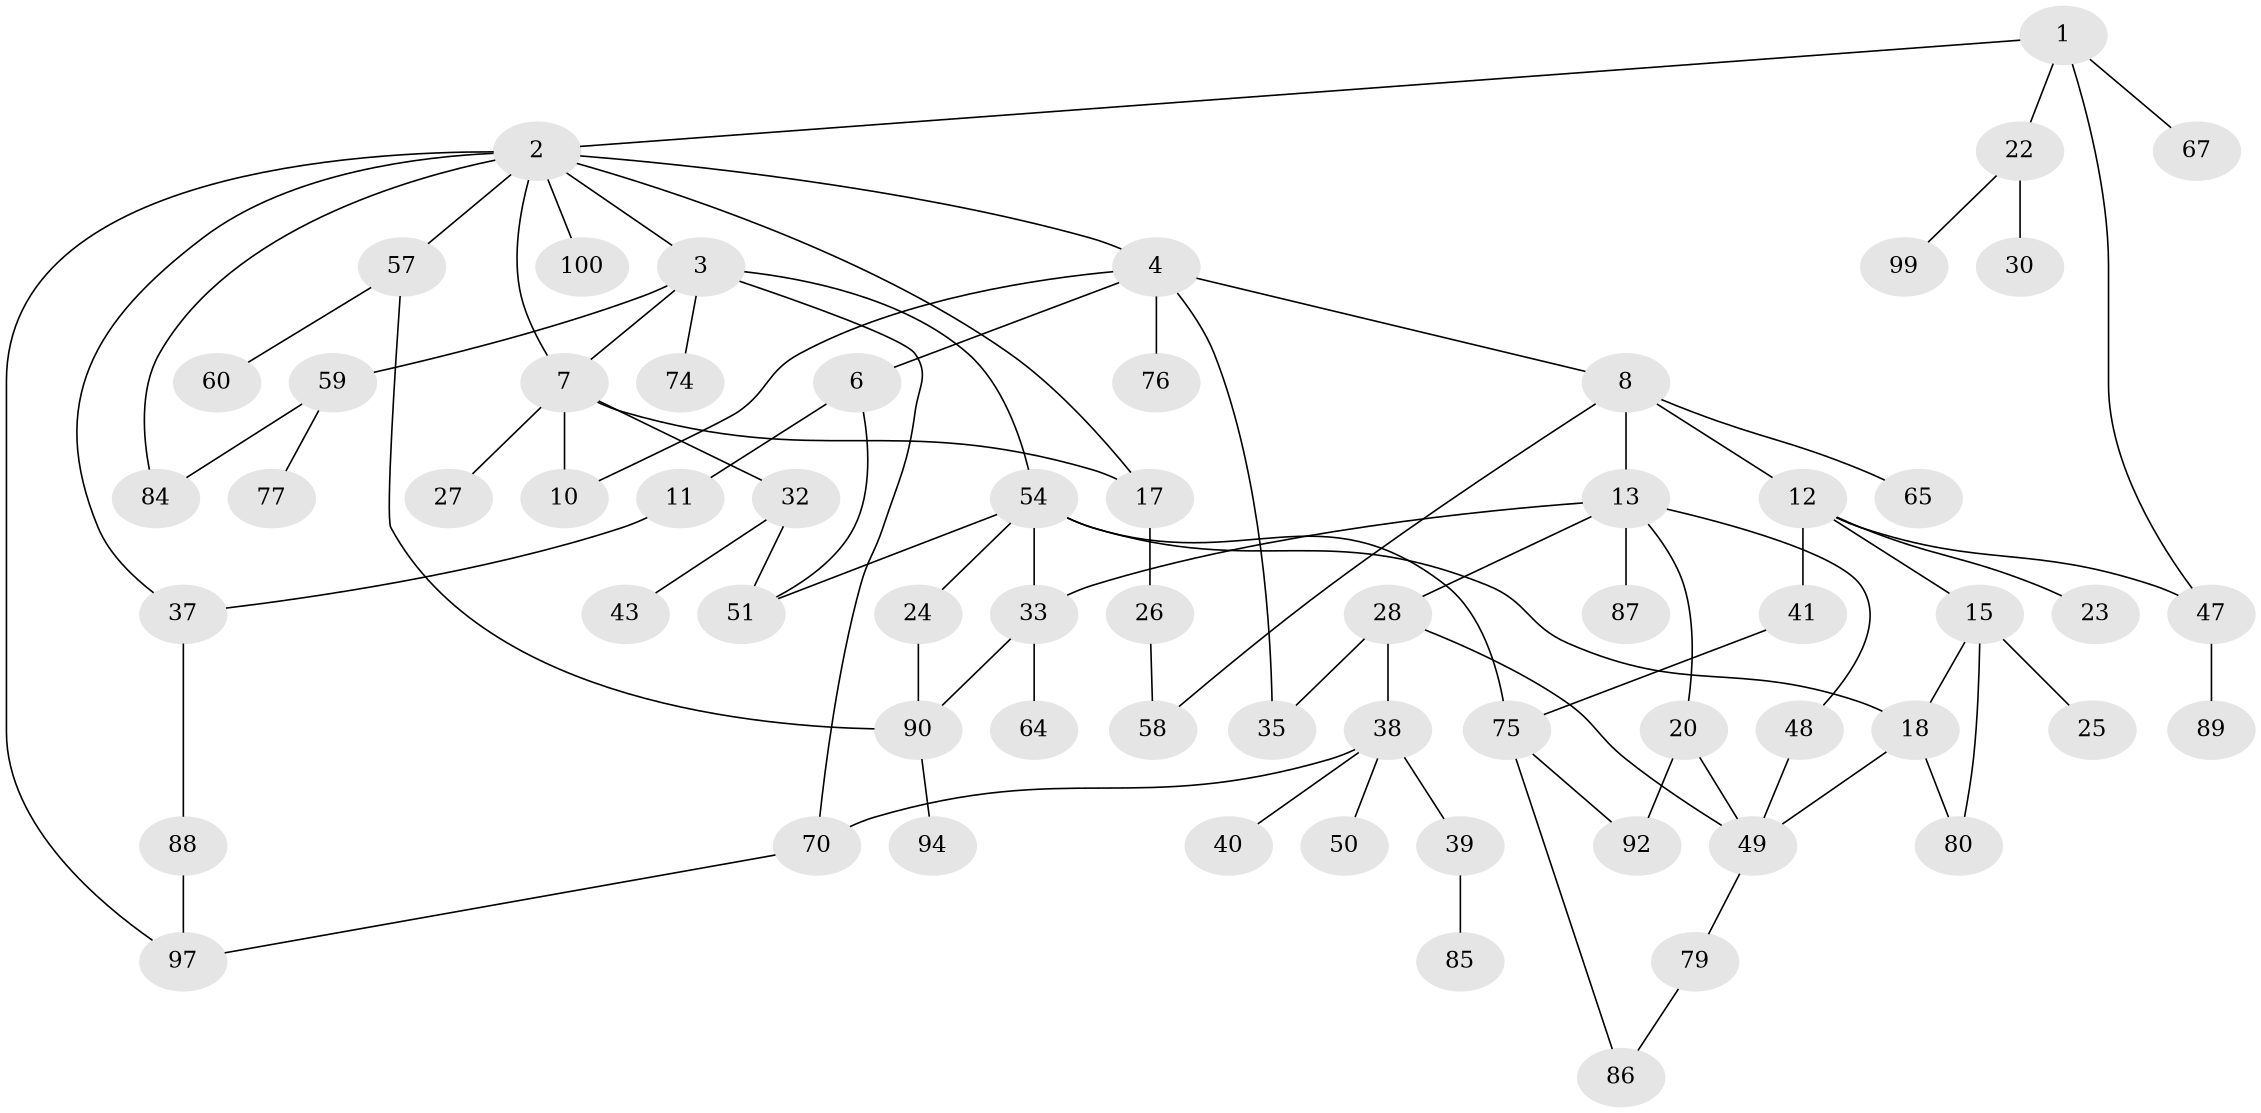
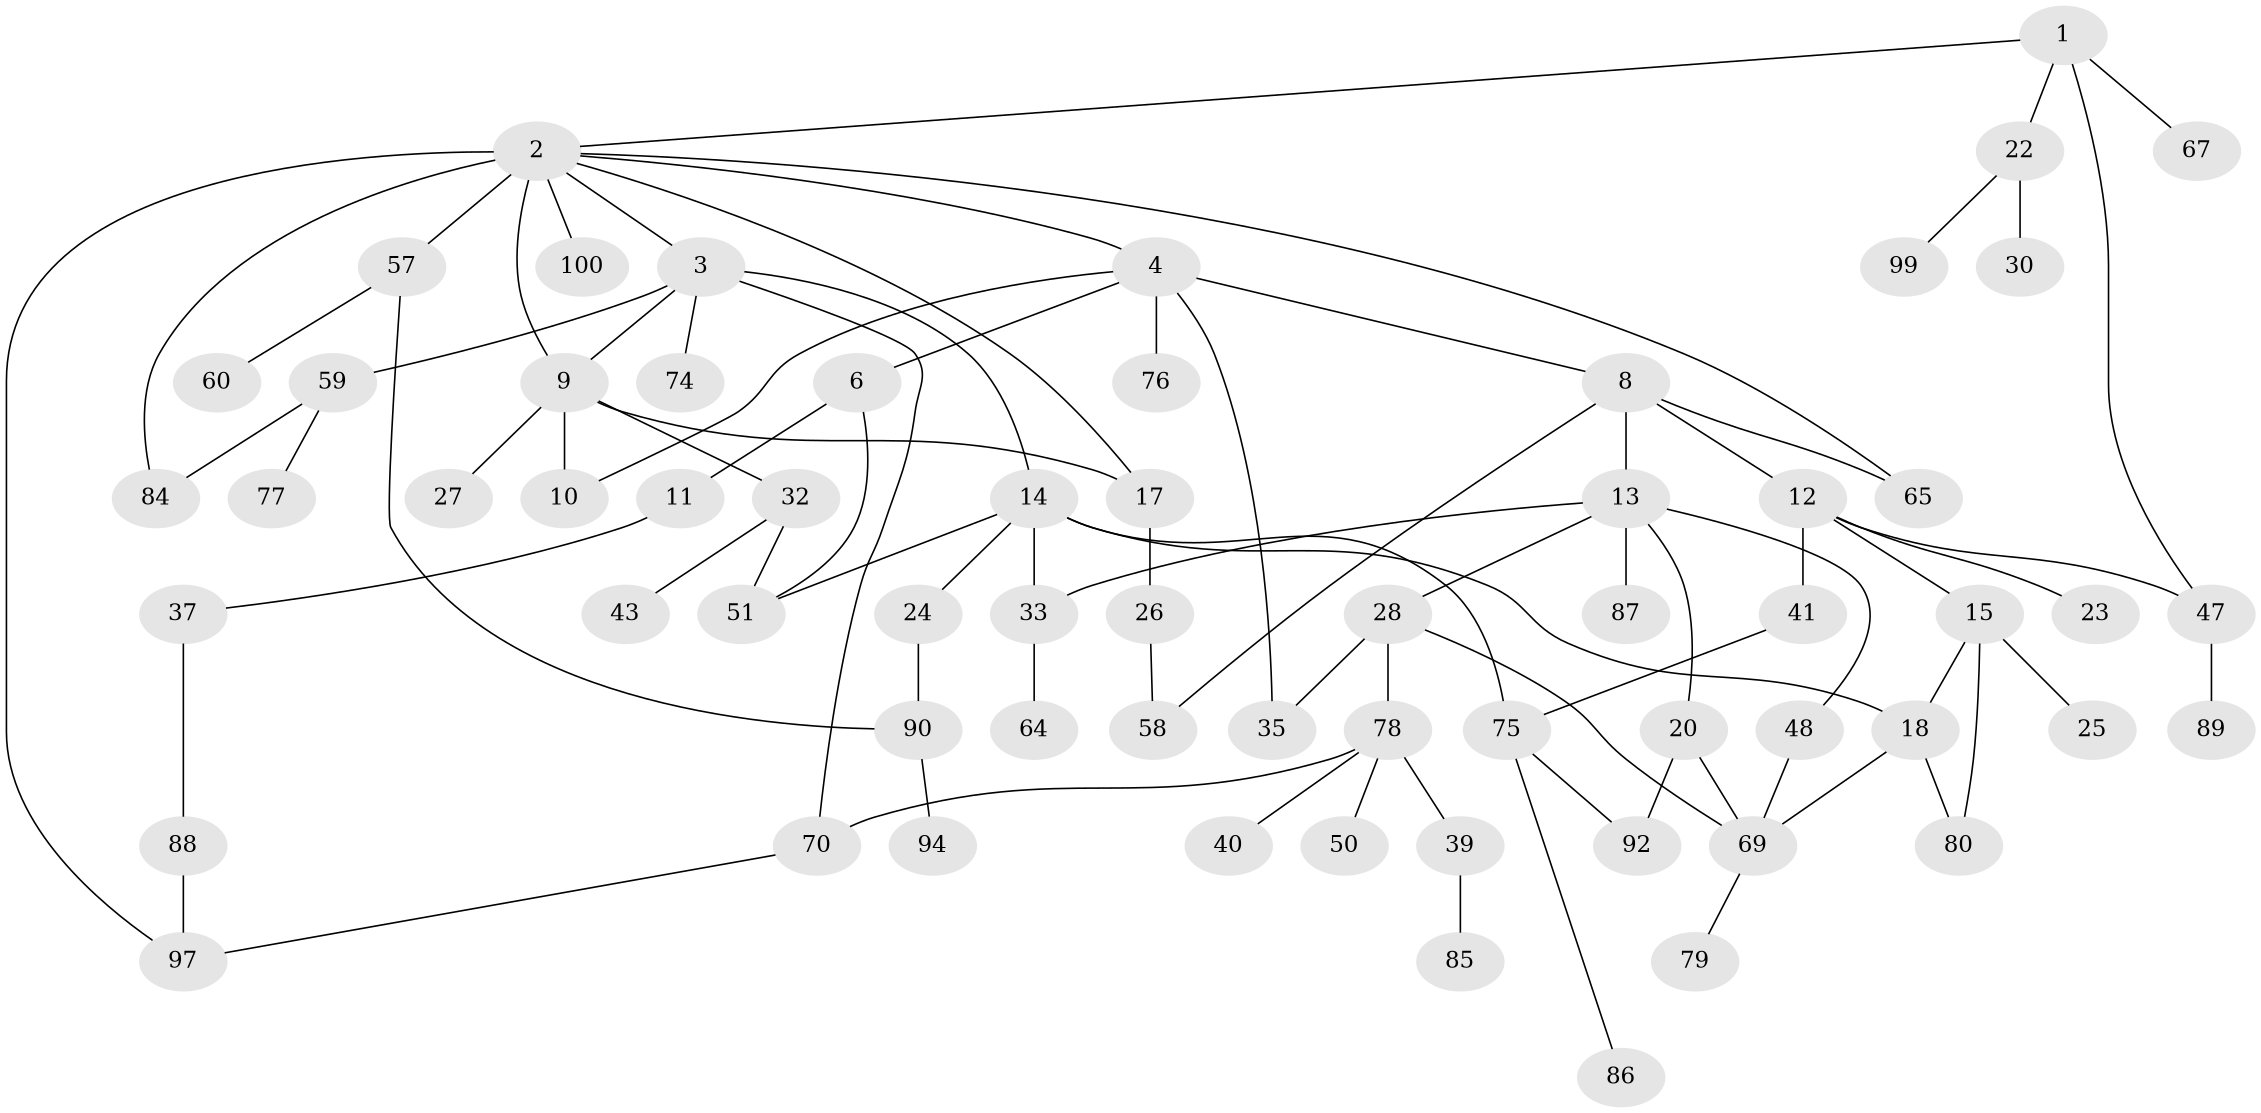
  graph {
    node [color=gray90 style=filled]
    2 [super="+9"]
    3 [super="+5"]
    4 [super="+29"]
-   7 [super="+42"]
+   7 [super="+42" label=9]
    17 [super="+21"]
    n6 [label=37 super="+44"]
    57
    84
    97 [super="+98"]
    100
    1
    22 [super="+71"]
    47 [super="+53"]
    67 [super="+81"]
    30
    99
    89
-   14 [super="+19" label=54]
+   14 [super="+19"]
    59
    70
    74
    6 [super="+56"]
    8 [super="+46"]
    10
    35
    76
    27 [super="+83"]
    32 [super="+45"]
    26 [super="+73"]
    88
    90 [super="+93"]
    60 [super="+72"]
    51 [super="+52"]
    33 [super="+37"]
    18 [super="+36"]
    24
    75 [super="+78"]
    77 [super="+82"]
    11
    12 [super="+69"]
    13 [super="+31"]
    58 [super="+65"]
    n43 [label=65]
    43 [super="+55"]
    15 [super="+16"]
    23 [super="+68"]
    41
    20
    28 [super="+66"]
    48
    87
    25 [super="+63"]
    80
-   49 [super="+61"]
+   49 [super="+61" label=69]
    92 [super="+96"]
-   38 [super="+95"]
+   38 [super="+95" label=78]
    64
    86
    79 [super="+91"]
    94
    39 [super="+54"]
    40
    50
    85
    2 -- 3
    2 -- 4
    2 -- 7
    2 -- 17
-   2 -- n6
+   2 -- n43
    2 -- 57
    2 -- 84 [weight=2]
    2 -- 97
    2 -- 100
    3 -- 7
    3 -- 14
    3 -- 59
    3 -- 70
    3 -- 74
    4 -- 6
    4 -- 8
    4 -- 10
    4 -- 35
    4 -- 76
    7 -- 17
    7 -- 10
    7 -- 27
    7 -- 32 [weight=2]
    17 -- 26
    n6 -- 88
    57 -- 90
    57 -- 60
    1 -- 2
    1 -- 22
    1 -- 47
    1 -- 67
    22 -- 30
    22 -- 99
    47 -- 89
    14 -- 51
    14 -- 33
    14 -- 18
    14 -- 24
    14 -- 75
    59 -- 84
    59 -- 77
    70 -- 97
    6 -- 51
    6 -- 11
    8 -- 12
    8 -- 13
    8 -- 58
    8 -- n43
    32 -- 51
    32 -- 43
    26 -- 58
    88 -- 97
    90 -- 94
-   33 -- 90
    33 -- 64
    18 -- 80
    18 -- 49
    24 -- 90
    75 -- 92
    75 -- 86
    11 -- n6
    12 -- 47
    12 -- 15
    12 -- 23
    12 -- 41
    13 -- 33
    13 -- 20
    13 -- 28
    13 -- 48
    13 -- 87
    15 -- 18
    15 -- 25
    15 -- 80
    41 -- 75
    20 -- 49
    20 -- 92
    28 -- 35
    28 -- 49
    28 -- 38
    48 -- 49
    49 -- 79
    38 -- 70
    38 -- 39
    38 -- 40
    38 -- 50
-   79 -- 86
    39 -- 85
  }
